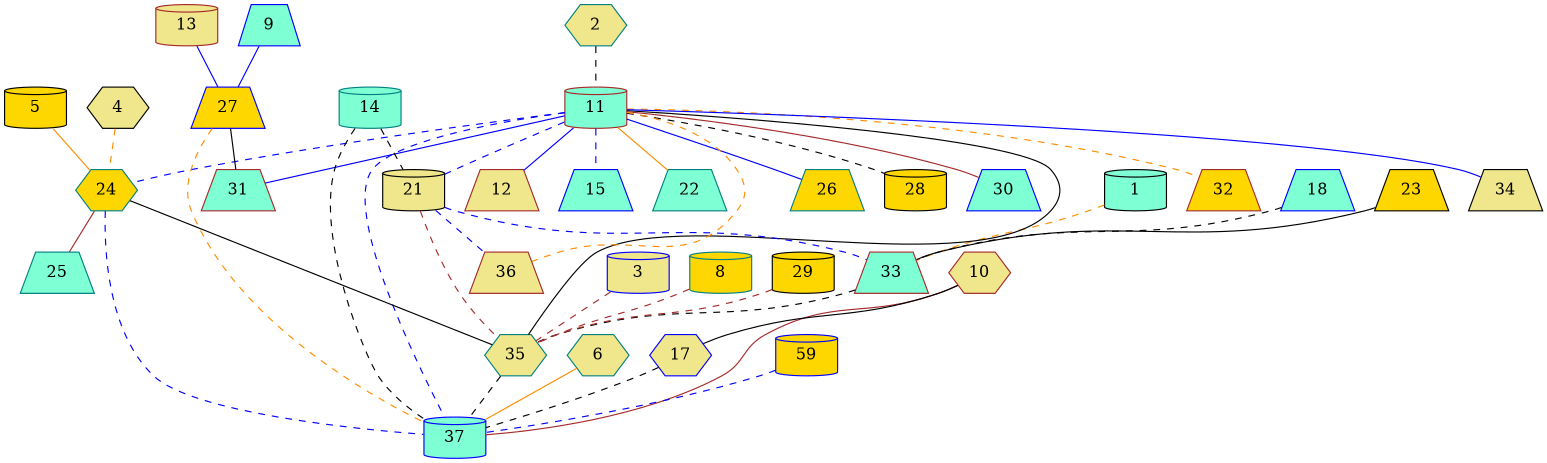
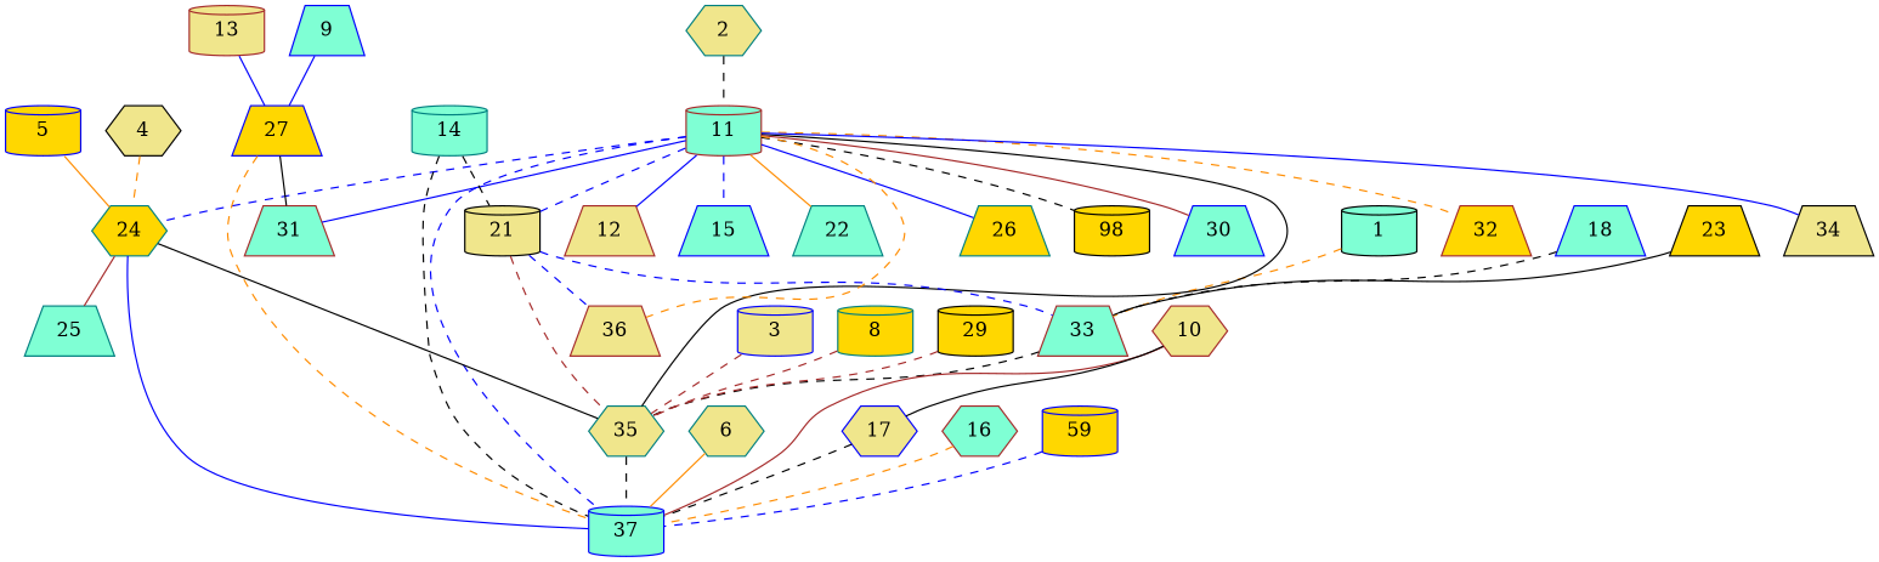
  graph {
    node [color=brown fillcolor=aquamarine shape=trapezium style=filled]
    edge [color=blue style=dashed weight=1.0]
    1 [color=black shape=cylinder]
    33
    35 [color=teal fillcolor=khaki shape=hexagon]
    2 [color=teal fillcolor=khaki shape=hexagon]
    11 [shape=cylinder]
    24 [color=teal fillcolor=gold shape=hexagon]
    37 [color=blue shape=cylinder]
    12 [fillcolor=khaki]
    15 [color=blue]
    21 [color=black fillcolor=khaki shape=cylinder]
    22 [color=teal]
    26 [color=teal fillcolor=gold]
-   28 [color=black fillcolor=gold shape=cylinder]
+   28 [color=black fillcolor=gold shape=cylinder label=98]
    30 [color=blue]
    31
    32 [fillcolor=gold]
    34 [color=black fillcolor=khaki]
    36 [fillcolor=khaki]
    3 [color=blue fillcolor=khaki shape=cylinder]
    4 [color=black fillcolor=khaki shape=hexagon]
    25 [color=teal]
-   5 [color=black fillcolor=gold shape=cylinder]
+   5 [color=blue fillcolor=gold shape=cylinder]
    6 [color=teal fillcolor=khaki shape=hexagon]
    8 [color=teal fillcolor=gold shape=cylinder]
    9 [color=blue]
    27 [color=blue fillcolor=gold]
    10 [fillcolor=khaki shape=hexagon]
    17 [color=blue fillcolor=khaki shape=hexagon]
    13 [fillcolor=khaki shape=cylinder]
    14 [color=teal shape=cylinder]
+   16 [shape=hexagon]
    18 [color=blue]
    n33 [color=blue fillcolor=gold label=59 shape=cylinder]
    23 [color=black fillcolor=gold]
    29 [color=black fillcolor=gold shape=cylinder]
    1 -- 33 [color=darkorange]
    33 -- 35 [color=black]
    35 -- 37 [color=black]
    2 -- 11 [color=black]
    11 -- 35 [color=black style=solid]
    11 -- 24 [weight=2.0]
    11 -- 37
    11 -- 12 [style=solid]
    11 -- 15
    11 -- 21 [weight=2.0]
    11 -- 22 [color=darkorange style=solid]
    11 -- 26 [style=solid]
    11 -- 28 [color=black]
    11 -- 30 [color=brown style=solid]
    11 -- 31 [style=solid weight=2.0]
    11 -- 32 [color=darkorange]
    11 -- 34 [style=solid]
    11 -- 36 [color=darkorange]
    24 -- 35 [color=black style=solid]
-   24 -- 37
+   24 -- 37 [style=solid]
    24 -- 25 [color=brown style=solid]
    21 -- 33
    21 -- 35 [color=brown]
    21 -- 36
    3 -- 35 [color=brown]
    4 -- 24 [color=darkorange]
    5 -- 24 [color=darkorange style=solid]
    6 -- 37 [color=darkorange style=solid]
    8 -- 35 [color=brown]
    9 -- 27 [style=solid]
    27 -- 37 [color=darkorange weight=2.0]
    27 -- 31 [color=black style=solid weight=2.0]
    10 -- 37 [color=brown style=solid]
    10 -- 17 [color=black style=solid]
    17 -- 37 [color=black]
    13 -- 27 [style=solid]
    14 -- 37 [color=black]
    14 -- 21 [color=black]
+   16 -- 37 [color=darkorange]
    18 -- 33 [color=black]
    n33 -- 37
    23 -- 33 [color=black style=solid]
    29 -- 35 [color=brown]
  }
